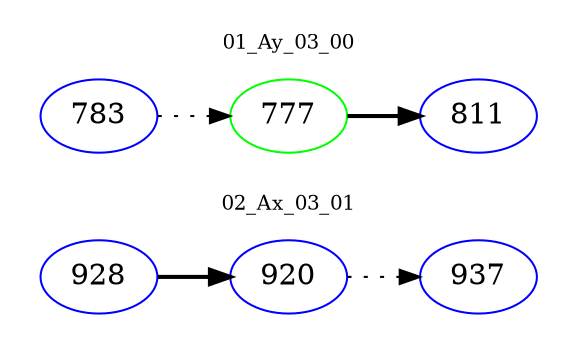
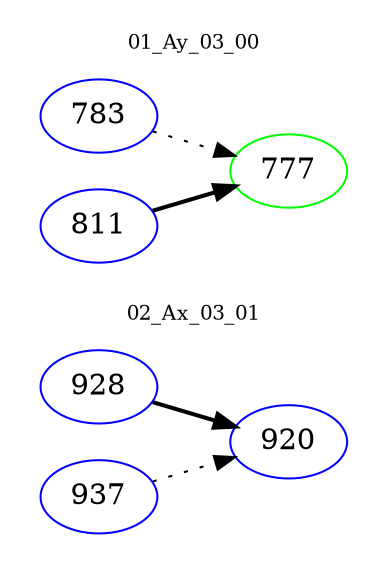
  digraph {
    rankdir=LR
    node [color=blue]
    edge [color=black style=bold]
    n1 [label=928]
    n2 [label=920]
    n3 [label=937]
    n4 [label=783]
    n5 [color=green label=777]
    n6 [label=811]
    subgraph cluster_1 {
      color=white
      fontsize=10
      label="02_Ax_03_01"
      n1
      n2
      n3
    }
    subgraph cluster_2 {
      color=white
      fontsize=10
      label="01_Ay_03_00"
      n4
      n5
      n6
    }
    n1 -> n2
-   n2 -> n3 [style=dotted]
+   n3 -> n2 [style=dotted]
    n4 -> n5 [style=dotted]
-   n5 -> n6
+   n6 -> n5
  }
